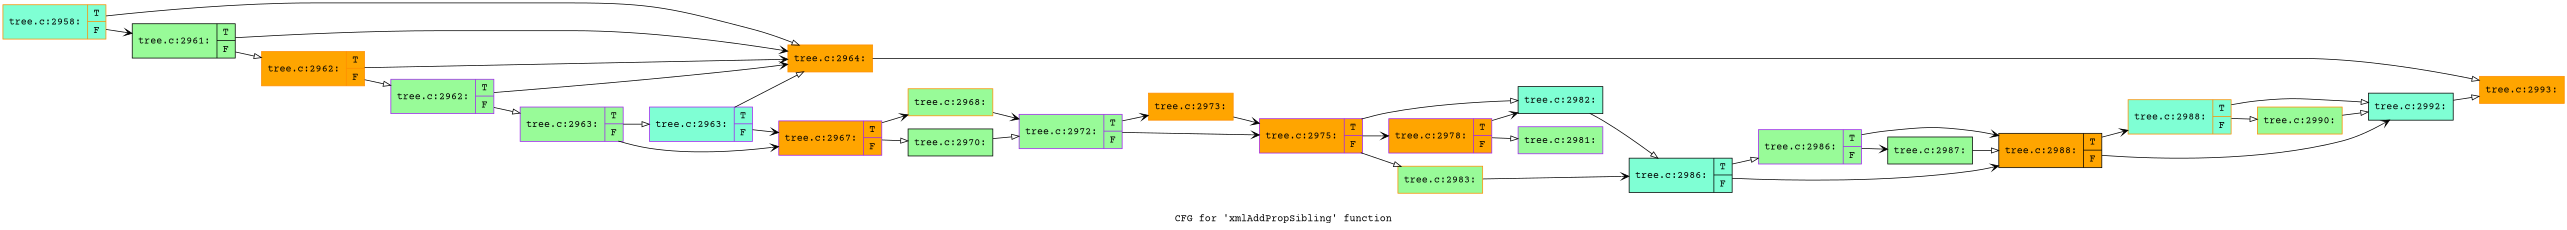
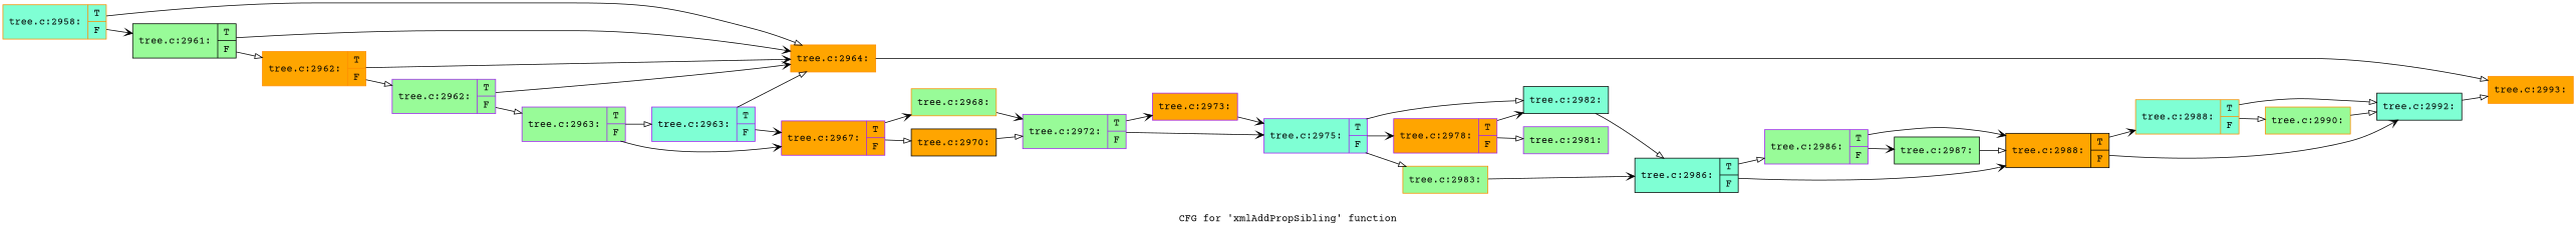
  digraph {
    fontname="Courier Prime"
    label="CFG for 'xmlAddPropSibling' function"
    rankdir=LR
    node [color=purple fillcolor=palegreen fontname="Courier Prime" shape=record style=filled]
    edge [arrowhead=onormal fontname="Courier Prime"]
    n1 [color=darkorange fillcolor=aquamarine label="{tree.c:2958:|{<s0>T|<s1>F}}"]
    n2 [color=darkorange fillcolor=orange label="{tree.c:2964:}"]
    n3 [color=black label="{tree.c:2961:|{<s0>T|<s1>F}}"]
    n4 [color=darkorange fillcolor=orange label="{tree.c:2993:}"]
    n5 [color=darkorange fillcolor=orange label="{tree.c:2962:|{<s0>T|<s1>F}}"]
    n6 [label="{tree.c:2962:|{<s0>T|<s1>F}}"]
    n7 [label="{tree.c:2963:|{<s0>T|<s1>F}}"]
    n8 [fillcolor=aquamarine label="{tree.c:2963:|{<s0>T|<s1>F}}"]
    n9 [fillcolor=orange label="{tree.c:2967:|{<s0>T|<s1>F}}"]
    n10 [color=darkorange label="{tree.c:2968:}"]
-   n11 [color=black label="{tree.c:2970:}"]
+   n11 [color=black fillcolor=orange label="{tree.c:2970:}"]
    n12 [label="{tree.c:2972:|{<s0>T|<s1>F}}"]
-   n13 [color=darkorange fillcolor=orange label="{tree.c:2973:}"]
-   n14 [fillcolor=orange label="{tree.c:2975:|{<s0>T|<s1>F}}"]
+   n13 [fillcolor=orange label="{tree.c:2973:}"]
+   n14 [fillcolor=aquamarine label="{tree.c:2975:|{<s0>T|<s1>F}}"]
    n15 [fillcolor=orange label="{tree.c:2978:|{<s0>T|<s1>F}}"]
    n16 [color=darkorange label="{tree.c:2983:}"]
    n17 [color=black fillcolor=aquamarine label="{tree.c:2982:}"]
    n18 [label="{tree.c:2981:}"]
    n19 [color=black fillcolor=aquamarine label="{tree.c:2986:|{<s0>T|<s1>F}}"]
    n20 [label="{tree.c:2986:|{<s0>T|<s1>F}}"]
    n21 [color=black fillcolor=orange label="{tree.c:2988:|{<s0>T|<s1>F}}"]
    n22 [color=black label="{tree.c:2987:}"]
    n23 [color=darkorange fillcolor=aquamarine label="{tree.c:2988:|{<s0>T|<s1>F}}"]
    n24 [color=black fillcolor=aquamarine label="{tree.c:2992:}"]
    n25 [color=darkorange label="{tree.c:2990:}"]
    n1 -> n2
    n1 -> n3 [arrowhead=vee]
    n2 -> n4
    n3 -> n2 [arrowhead=vee]
    n3 -> n5
    n5 -> n2 [arrowhead=vee]
    n5 -> n6
    n6 -> n2 [arrowhead=vee]
    n6 -> n7
    n7 -> n8
    n7 -> n9 [arrowhead=vee]
    n8 -> n2
    n8 -> n9 [arrowhead=vee]
    n9 -> n10 [arrowhead=vee]
    n9 -> n11
    n10 -> n12 [arrowhead=vee]
    n11 -> n12
    n12 -> n13 [arrowhead=vee]
    n12 -> n14 [arrowhead=vee]
    n13 -> n14 [arrowhead=vee]
    n14 -> n15 [arrowhead=vee]
    n14 -> n16
    n14 -> n17
    n15 -> n17 [arrowhead=vee]
    n15 -> n18
    n16 -> n19 [arrowhead=vee]
    n17 -> n19
    n19 -> n20
    n19 -> n21 [arrowhead=vee]
    n20 -> n21 [arrowhead=vee]
    n20 -> n22 [arrowhead=vee]
    n21 -> n23 [arrowhead=vee]
    n21 -> n24 [arrowhead=vee]
    n22 -> n21
    n23 -> n24
    n23 -> n25
    n24 -> n4
    n25 -> n24
  }
